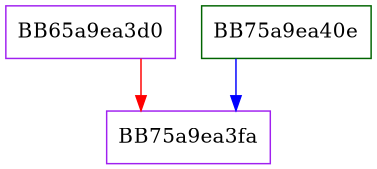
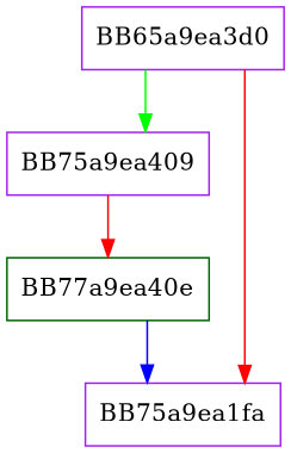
  digraph {
    splines=ortho
    node [color=purple shape=box]
    edge [color=red]
    n1 [label=BB65a9ea3d0]
-   BB75a9ea3fa
-   BB75a9ea40e [color=darkgreen]
+   BB75a9ea409
+   BB75a9ea3fa [label=BB75a9ea1fa]
+   BB75a9ea40e [color=darkgreen label=BB77a9ea40e]
+   n1 -> BB75a9ea409 [color=green]
    n1 -> BB75a9ea3fa
+   BB75a9ea409 -> BB75a9ea40e
    BB75a9ea40e -> BB75a9ea3fa [color=blue]
  }
